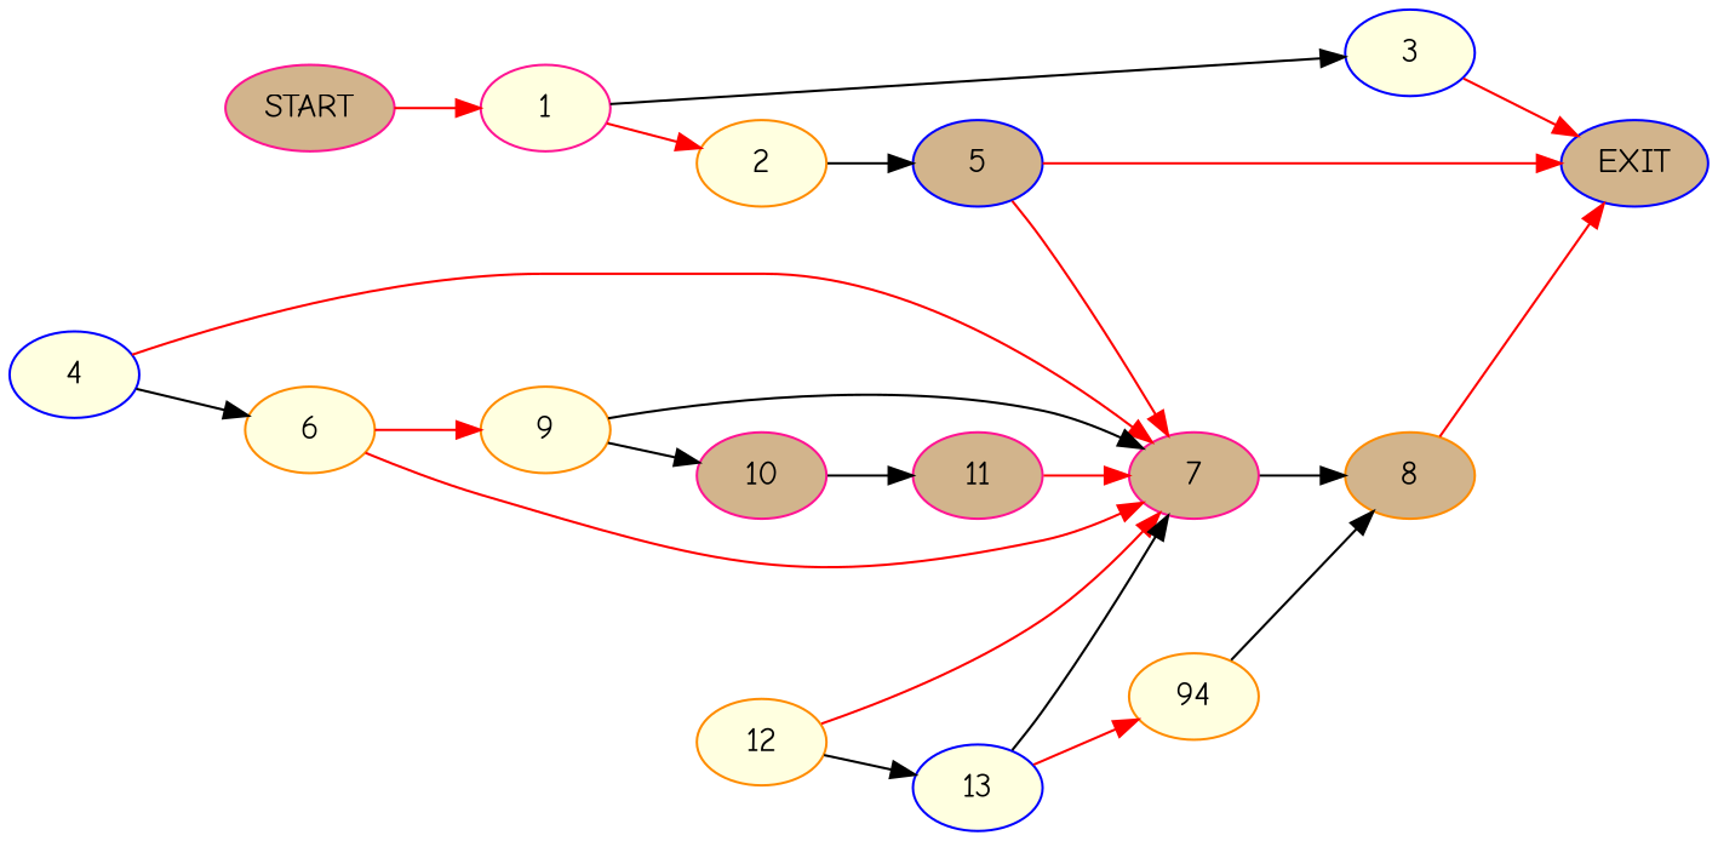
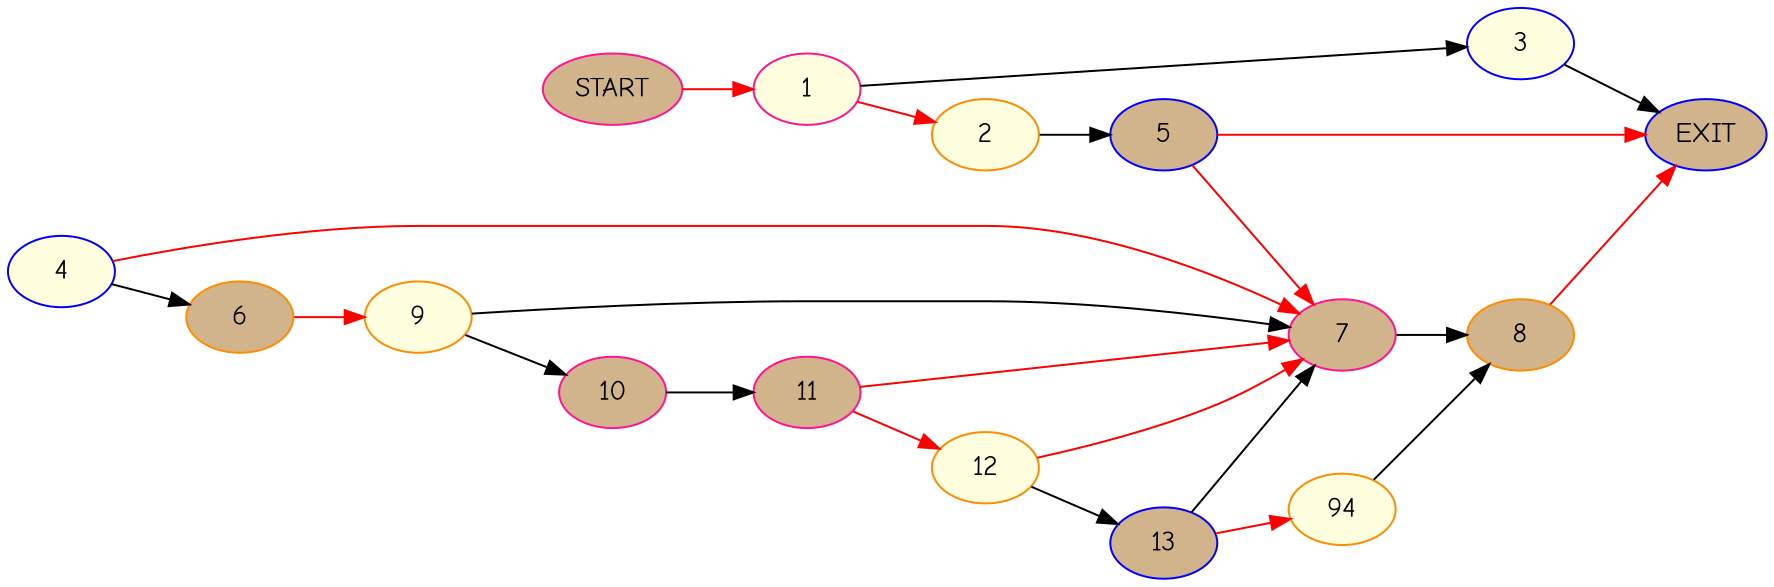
  digraph {
    fontname="Comic Neue"
    rankdir=LR
    node [color=darkorange fillcolor=tan fontname="Comic Neue" style=filled]
    edge [color=red fontname="Comic Neue"]
    n1 [color=deeppink label=START]
    1 [color=deeppink fillcolor=lightyellow]
    2 [fillcolor=lightyellow]
    3 [color=blue fillcolor=lightyellow]
    n5 [color=blue label=EXIT]
    5 [color=blue]
-   6 [fillcolor=lightyellow]
+   6
    4 [color=blue fillcolor=lightyellow]
    7 [color=deeppink]
    9 [fillcolor=lightyellow]
    8
    10 [color=deeppink]
    11 [color=deeppink]
    12 [fillcolor=lightyellow]
-   13 [color=blue fillcolor=lightyellow]
+   13 [color=blue]
    n16 [fillcolor=lightyellow label=94]
    n1 -> 1
    1 -> 2
    1 -> 3 [color=black]
    2 -> 5 [color=black]
-   3 -> n5
+   3 -> n5 [color=black]
    5 -> n5
    5 -> 7
-   6 -> 7
    6 -> 9
    4 -> 6 [color=black]
    4 -> 7
    7 -> 8 [color=black]
    9 -> 7 [color=black]
    9 -> 10 [color=black]
    8 -> n5
    10 -> 11 [color=black]
    11 -> 7
+   11 -> 12
    12 -> 7
    12 -> 13 [color=black]
    13 -> 7 [color=black]
    13 -> n16
    n16 -> 8 [color=black]
  }
